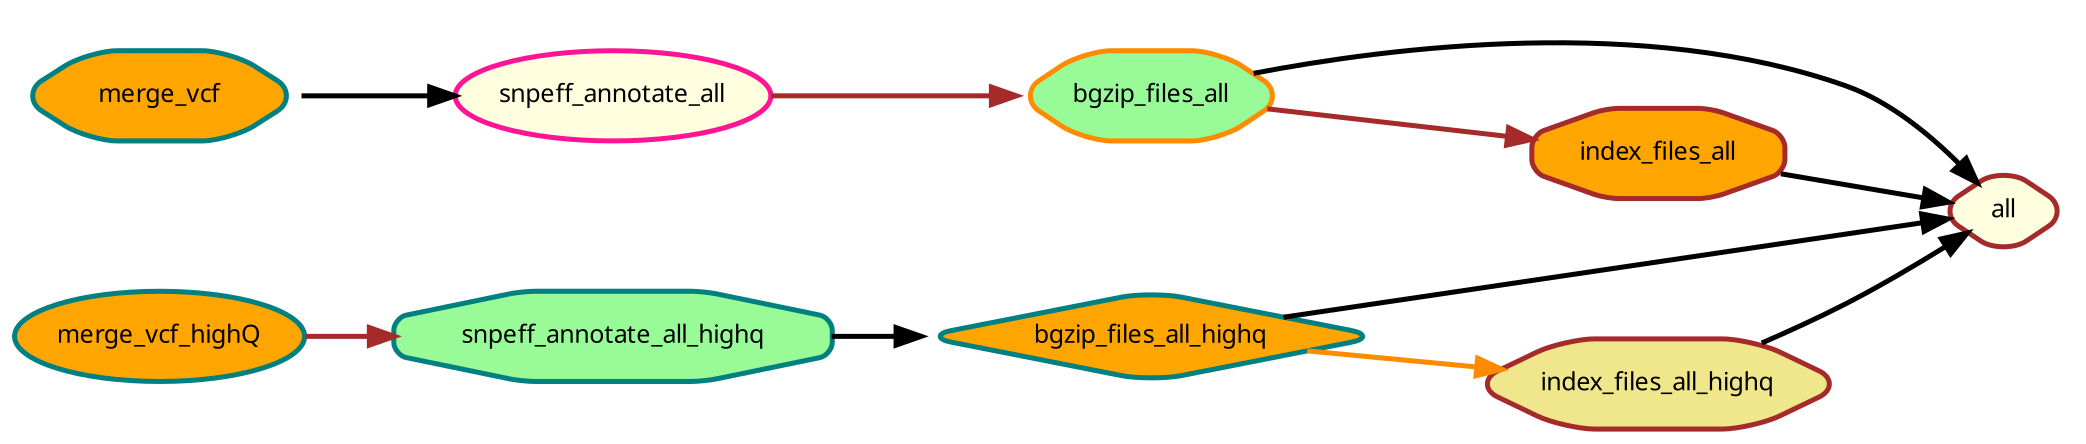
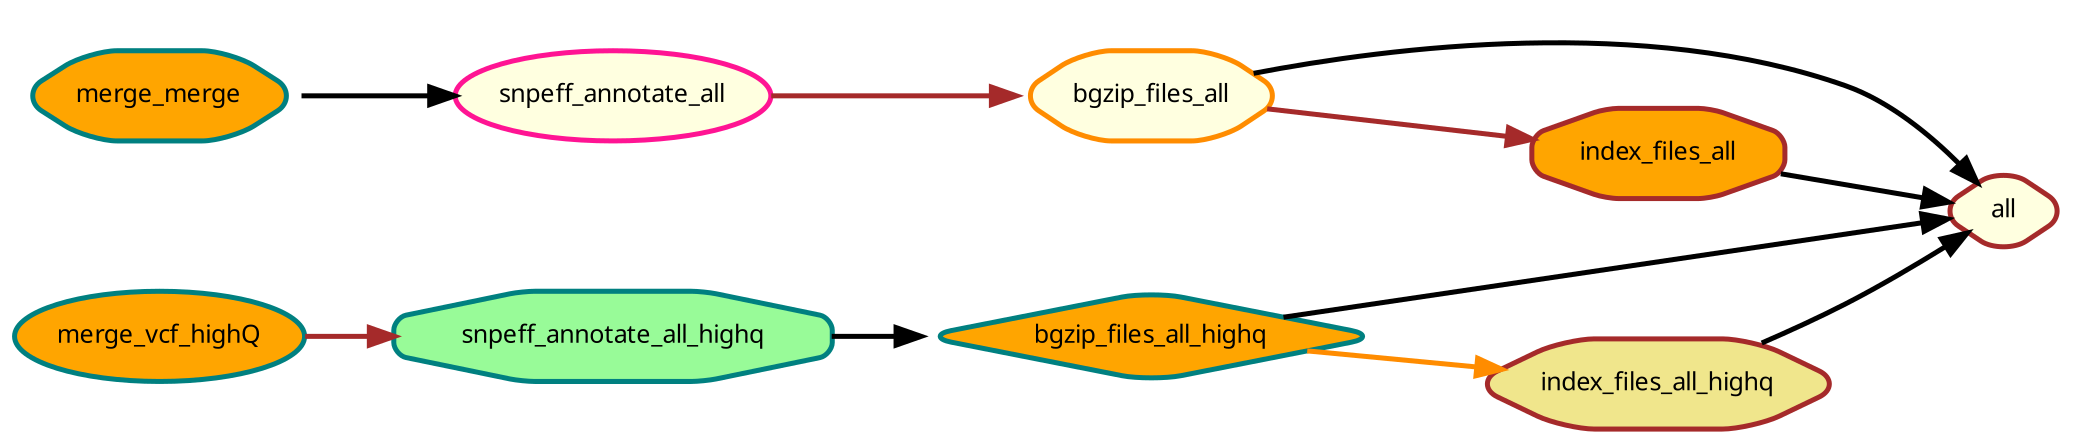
  digraph {
    bgcolor=white
    rankdir=LR
    node [color=teal fillcolor=orange fontname=sans fontsize=10 penwidth=2 shape=hexagon style="rounded,filled"]
    edge [color=black penwidth=2]
    n1 [color=brown fillcolor=lightyellow label=all shape=diamond]
-   n2 [color=darkorange fillcolor=palegreen label=bgzip_files_all]
+   n2 [color=darkorange fillcolor=lightyellow label=bgzip_files_all]
    n3 [color=brown label=index_files_all shape=octagon]
    n4 [color=deeppink fillcolor=lightyellow label=snpeff_annotate_all shape=ellipse]
-   n5 [label=merge_vcf]
+   n5 [label=merge_merge]
    n6 [label=bgzip_files_all_highq shape=diamond]
    n7 [color=brown fillcolor=khaki label=index_files_all_highq]
    n8 [fillcolor=palegreen label=snpeff_annotate_all_highq shape=octagon]
    n9 [label=merge_vcf_highQ shape=ellipse]
    n2 -> n1
    n2 -> n3 [color=brown]
    n3 -> n1
    n4 -> n2 [color=brown]
    n5 -> n4
    n6 -> n1
    n6 -> n7 [color=darkorange]
    n7 -> n1
    n8 -> n6
    n9 -> n8 [color=brown]
  }
